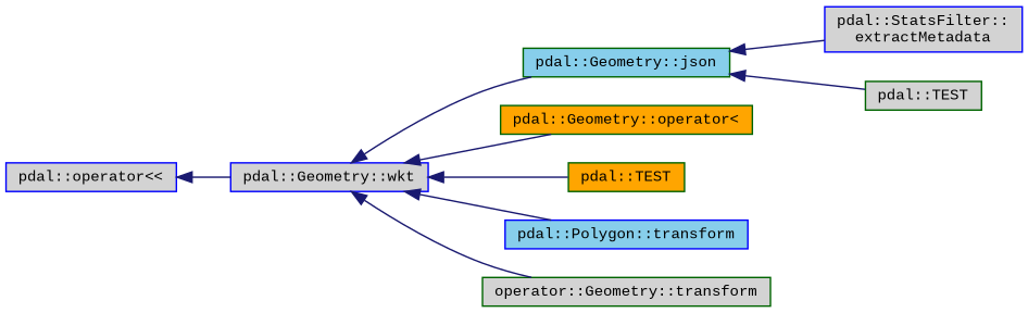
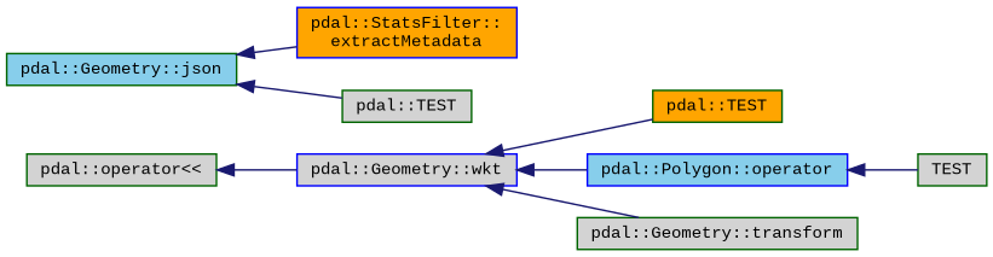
  digraph {
    fontname="Liberation Mono"
    rankdir=LR
    node [color=darkgreen fillcolor=lightgrey fontname="Liberation Mono" fontsize=10 shape=record style=filled]
    edge [color=midnightblue dir=back fontname="Liberation Mono" fontsize=10 labelfontname=Helvetica labelfontsize=10 style=solid]
    n1 [color=blue fontcolor=black height=0.2 label="pdal::Geometry::wkt" width=0.4]
    n2 [fillcolor=skyblue height=0.2 label="pdal::Geometry::json" width=0.4]
-   n3 [fillcolor=orange height=0.2 label="pdal::Geometry::operator\<" width=0.4]
    n4 [fillcolor=orange height=0.2 label="pdal::TEST" width=0.4]
-   n5 [color=blue fillcolor=skyblue height=0.2 label="pdal::Polygon::transform" width=0.4]
-   n6 [height=0.2 label="operator::Geometry::transform" width=0.4]
-   n7 [color=blue height=0.2 label="pdal::StatsFilter::\lextractMetadata" width=0.4]
+   n5 [color=blue fillcolor=skyblue height=0.2 label="pdal::Polygon::operator" width=0.4]
+   n6 [height=0.2 label="pdal::Geometry::transform" width=0.4]
+   n7 [color=blue fillcolor=orange height=0.2 label="pdal::StatsFilter::\lextractMetadata" width=0.4]
    n8 [height=0.2 label="pdal::TEST" width=0.4]
-   n9 [color=blue height=0.2 label="pdal::operator\<\<" width=0.4]
-   n1 -> n2
-   n1 -> n3
+   n9 [height=0.2 label="pdal::operator\<\<" width=0.4]
+   n10 [height=0.2 label=TEST width=0.4]
    n1 -> n4
    n1 -> n5
    n1 -> n6
    n2 -> n7
    n2 -> n8
+   n5 -> n10
    n9 -> n1
  }
